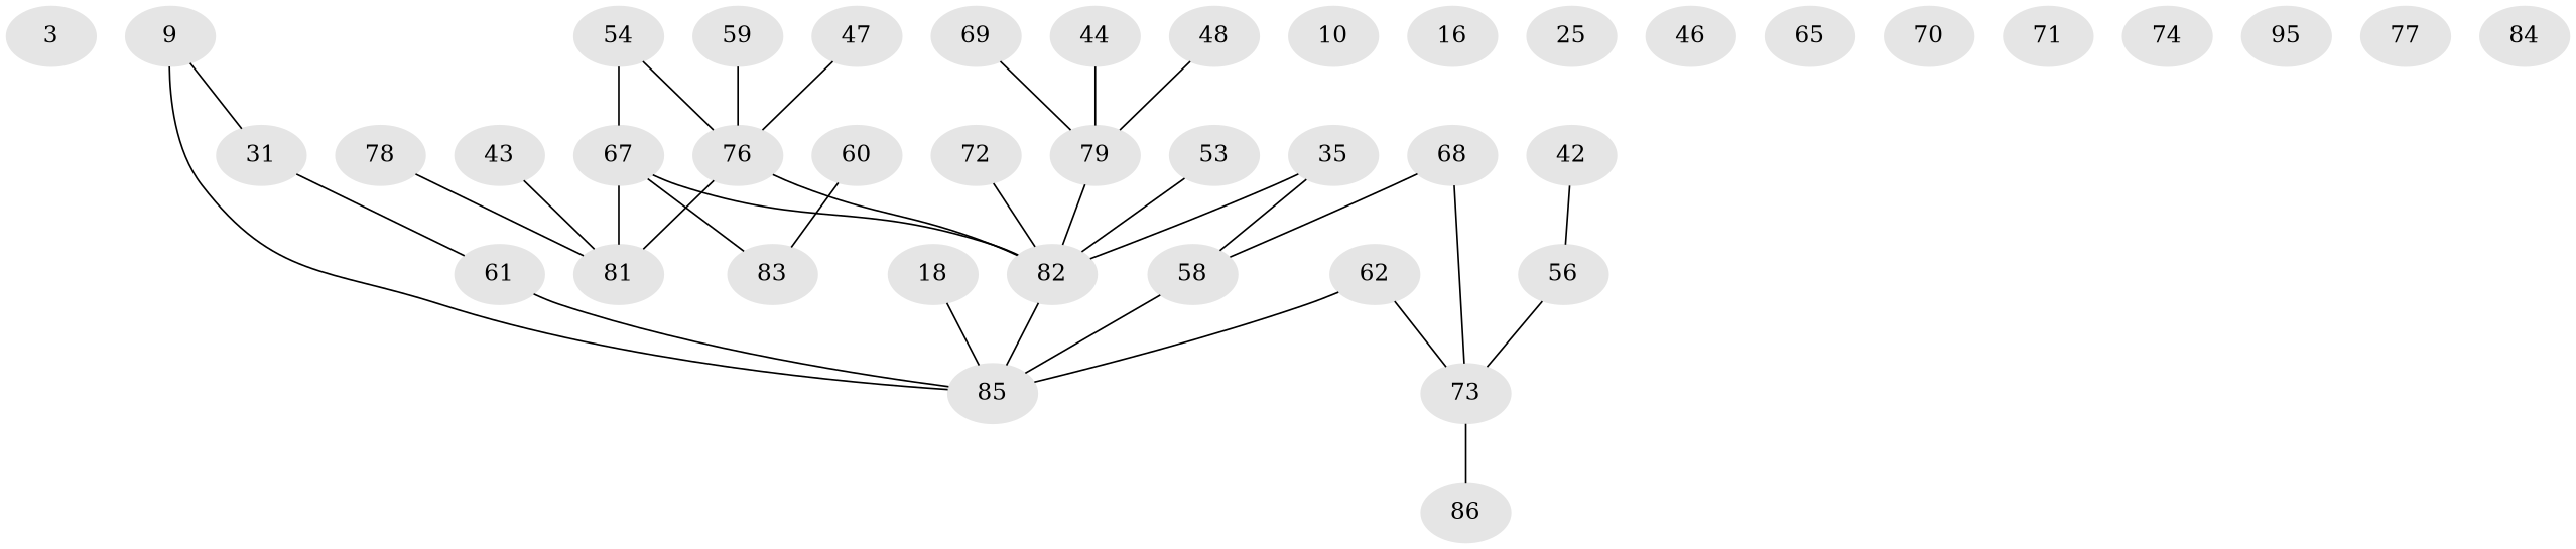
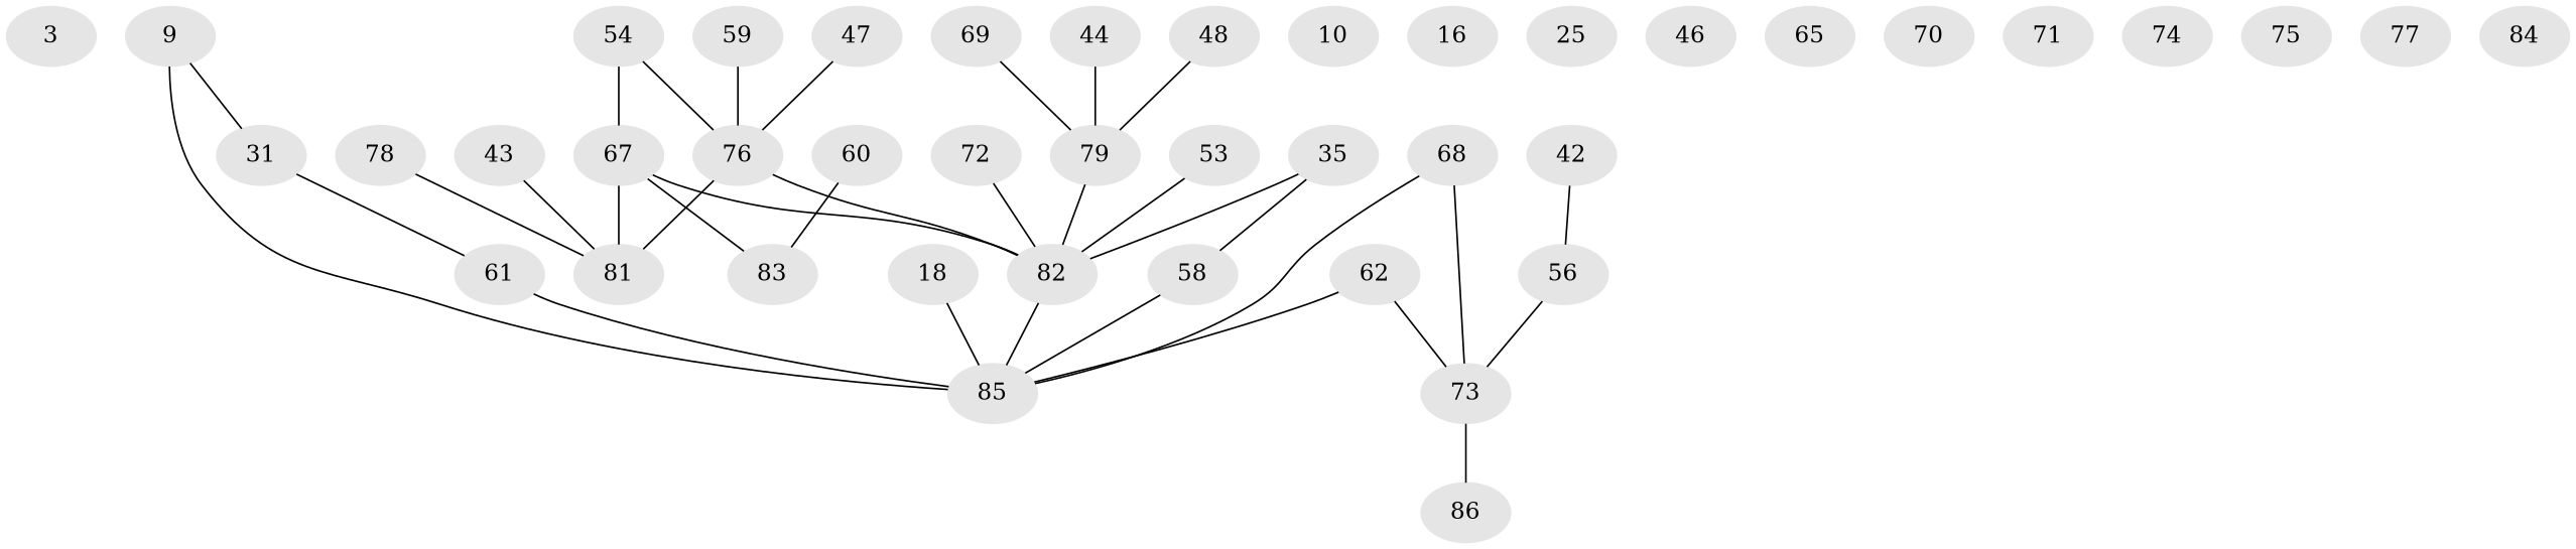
  graph {
    node [color=gray90 style=filled]
    3
    31 [super="+13"]
    61
    9
    85 [super="+52+66"]
    10
    16
    18
    25
    35
    58
    82 [super="+40+55+38+57+27+80+45+50"]
    42 [super="+32"]
    56
    73 [super="+4"]
    81 [super="+37"]
    43
    79 [super="+63"]
    44
    46
    76 [super="+15+1+17+12+41"]
    47
    48
    53 [super="+34"]
    67 [super="+39"]
    83
    54
    86
    59
    60
    62
    65
    68
    69
    70 [super="+19"]
    71
    72 [super="+49"]
    74
-   75 [label=95]
+   75
    77
    78
    84
    31 -- 61
    61 -- 85 [weight=2]
    9 -- 31
    9 -- 85 [weight=2]
    18 -- 85
    35 -- 58
    35 -- 82
    58 -- 85
    82 -- 85 [weight=2]
    42 -- 56
    56 -- 73
    73 -- 86
    43 -- 81
    79 -- 82 [weight=3]
    44 -- 79
    76 -- 82 [weight=2]
    76 -- 81
    47 -- 76
    48 -- 79
    53 -- 82 [weight=2]
    67 -- 82
    67 -- 81
    67 -- 83
    54 -- 76
    54 -- 67
    59 -- 76
    60 -- 83
    62 -- 85
    62 -- 73
-   68 -- 58
+   68 -- 85
    68 -- 73
    69 -- 79
    72 -- 82 [weight=2]
    78 -- 81
  }
